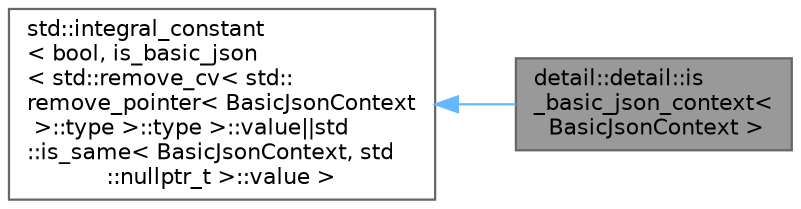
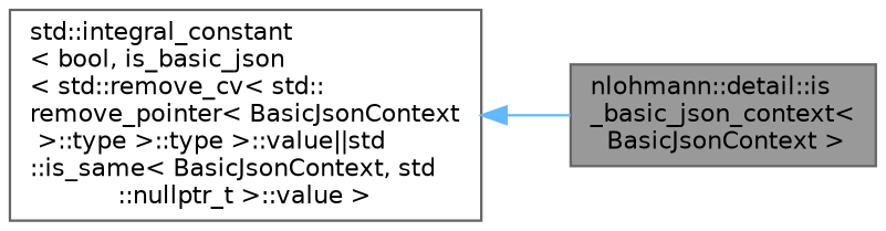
  digraph {
    rankdir=LR
    node [color=gray40 fontname=Helvetica fontsize=10 shape=box style=filled]
-   n1 [fillcolor=grey60 fontcolor=black height=0.2 label="detail::detail::is\l_basic_json_context\<\l BasicJsonContext \>" width=0.4]
+   n1 [fillcolor=grey60 fontcolor=black height=0.2 label="nlohmann::detail::is\l_basic_json_context\<\l BasicJsonContext \>" width=0.4]
    n2 [fillcolor=white height=0.2 label="std::integral_constant\l\< bool, is_basic_json\l\< std::remove_cv\< std::\lremove_pointer\< BasicJsonContext\l \>::type \>::type \>::value\|\|std\l::is_same\< BasicJsonContext, std\l::nullptr_t \>::value \>" width=0.4]
    n2 -> n1 [color=steelblue1 dir=back fontname=Helvetica fontsize=10 labelfontname=Helvetica labelfontsize=10 style=solid]
  }
